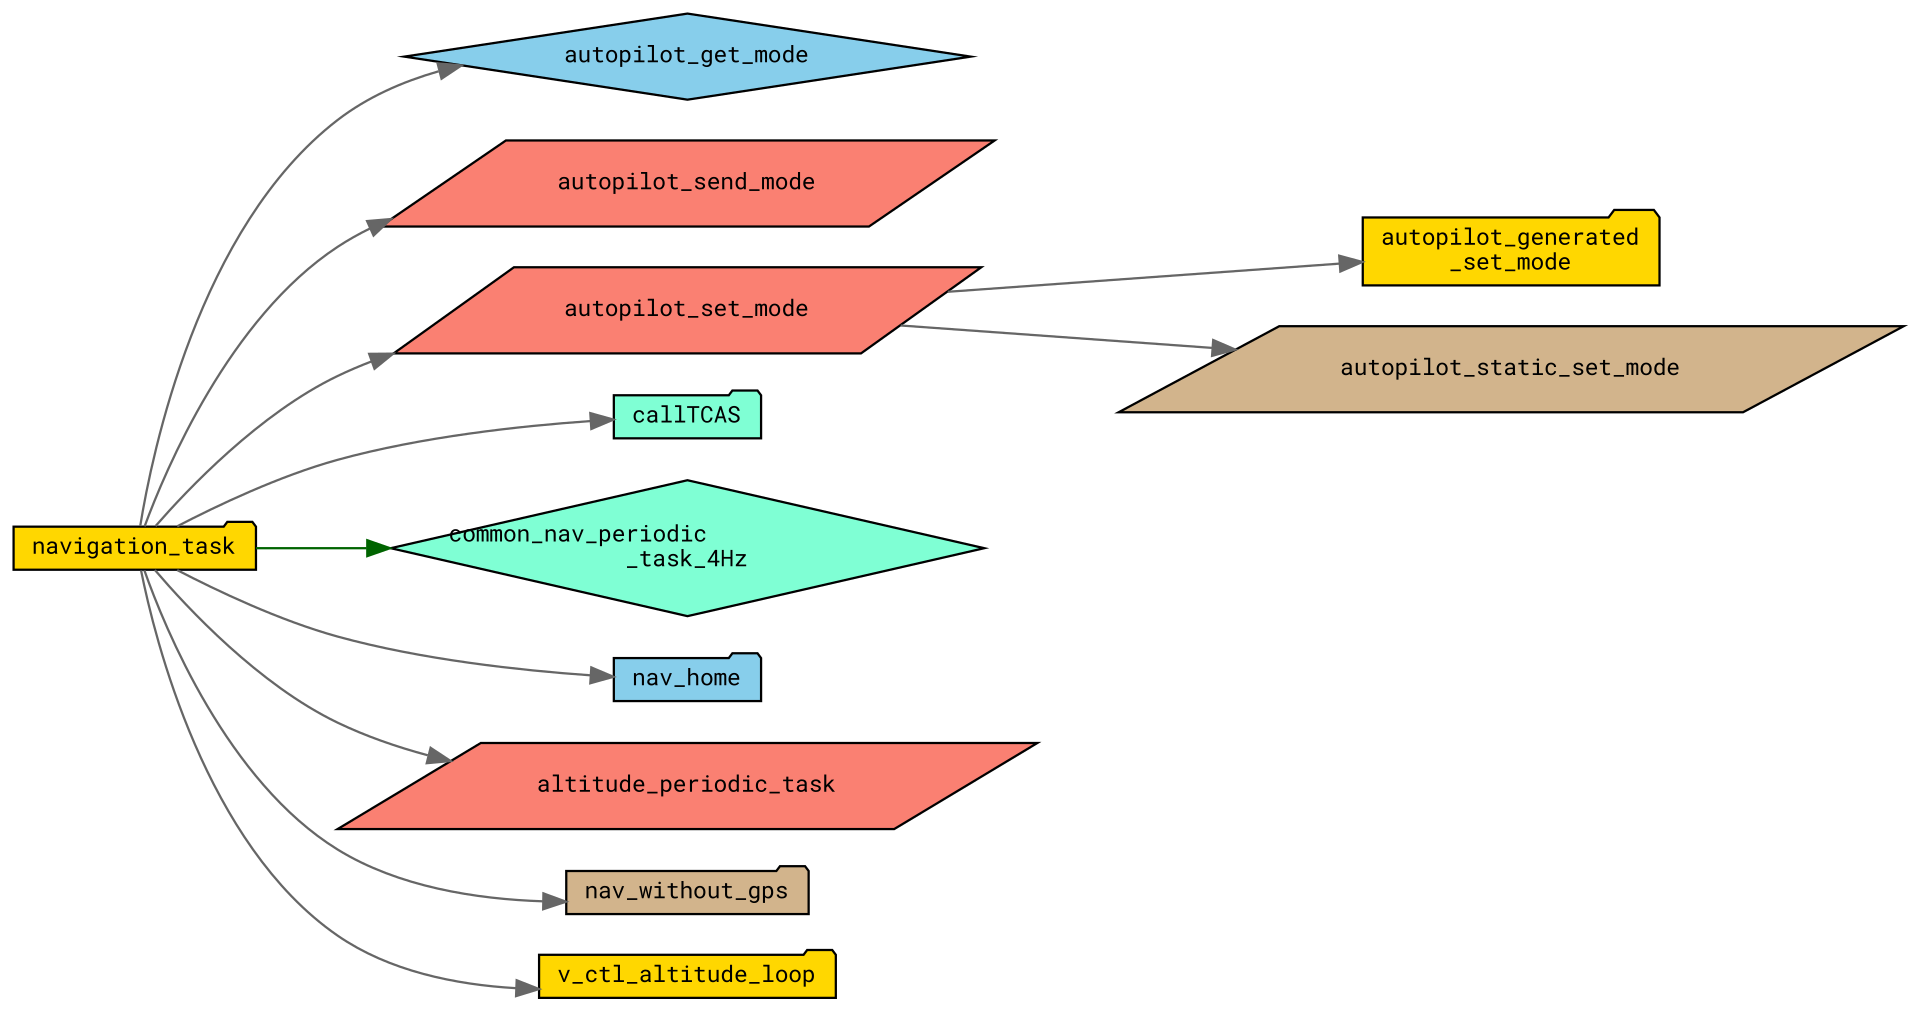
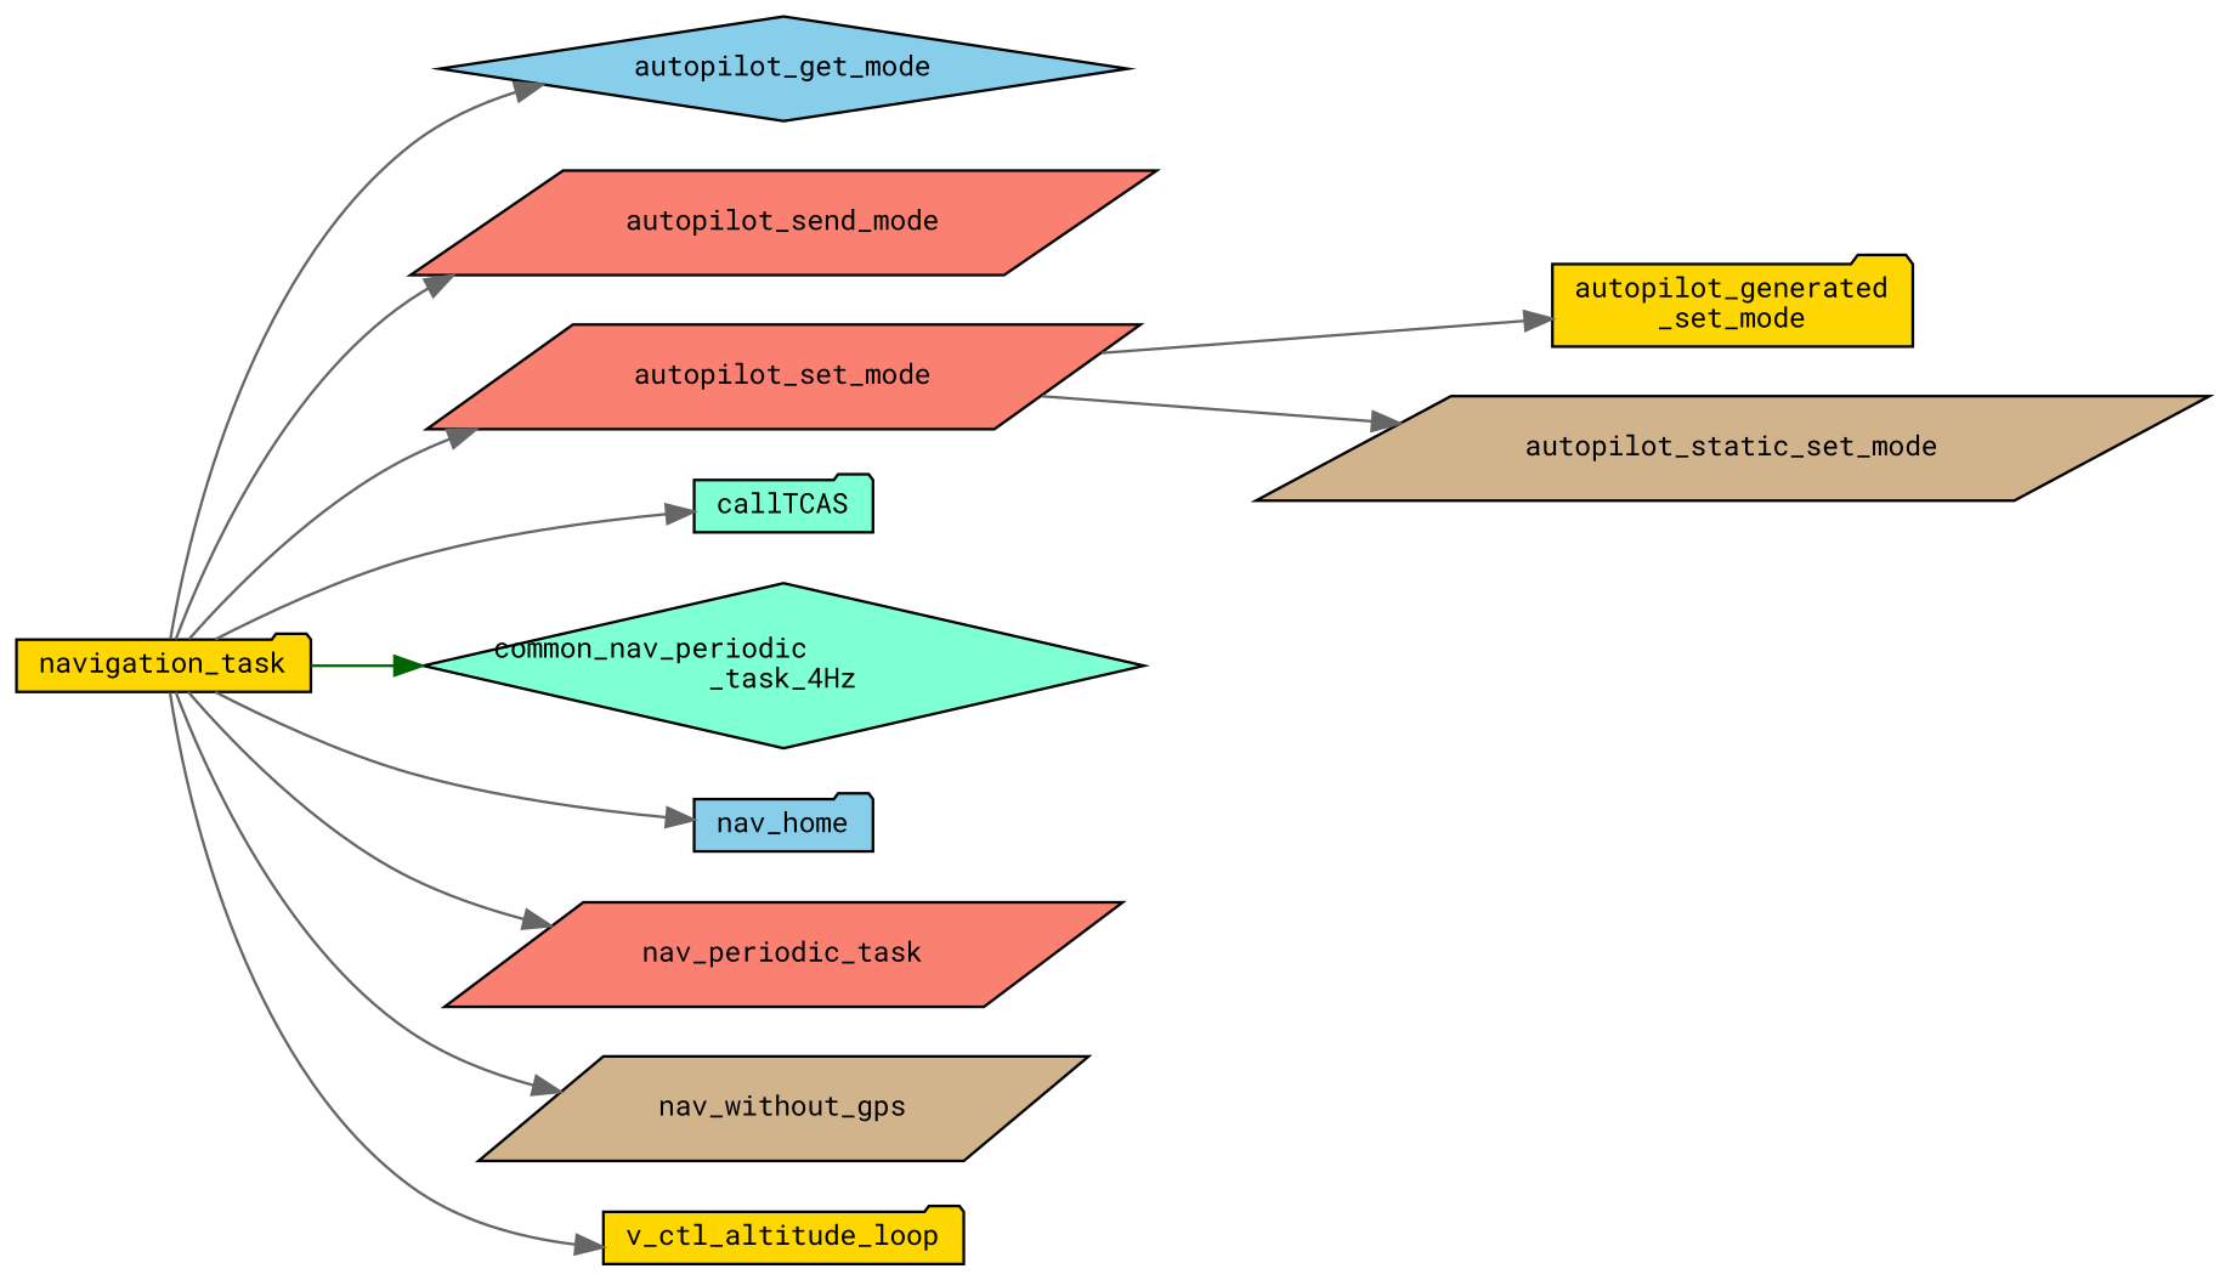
  digraph {
    fontname="Roboto Mono"
    rankdir=LR
    node [color=black fillcolor=gold fontname="Roboto Mono" fontsize=10 shape=folder style=filled]
    edge [color=gray40 fontname="Roboto Mono" fontsize=10 labelfontname=FreeSans labelfontsize=10 style=solid]
    n1 [fontcolor=black height=0.2 label=navigation_task width=0.4]
    n2 [fillcolor=skyblue height=0.2 label=autopilot_get_mode shape=diamond width=0.4]
    n3 [fillcolor=salmon height=0.2 label=autopilot_send_mode shape=parallelogram width=0.4]
    n4 [fillcolor=salmon height=0.2 label=autopilot_set_mode shape=parallelogram width=0.4]
    n5 [fillcolor=aquamarine height=0.2 label=callTCAS width=0.4]
    n6 [fillcolor=aquamarine height=0.2 label="common_nav_periodic\l_task_4Hz" shape=diamond width=0.4]
    n7 [fillcolor=skyblue height=0.2 label=nav_home width=0.4]
-   n8 [fillcolor=salmon height=0.2 label=altitude_periodic_task shape=parallelogram width=0.4]
-   n9 [fillcolor=tan height=0.2 label=nav_without_gps width=0.4]
+   n8 [fillcolor=salmon height=0.2 label=nav_periodic_task shape=parallelogram width=0.4]
+   n9 [fillcolor=tan height=0.2 label=nav_without_gps shape=parallelogram width=0.4]
    n10 [height=0.2 label=v_ctl_altitude_loop width=0.4]
    n11 [height=0.2 label="autopilot_generated\l_set_mode" width=0.4]
    n12 [fillcolor=tan height=0.2 label=autopilot_static_set_mode shape=parallelogram width=0.4]
    n1 -> n2
    n1 -> n3
    n1 -> n4
    n1 -> n5
    n1 -> n6 [color=darkgreen]
    n1 -> n7
    n1 -> n8
    n1 -> n9
    n1 -> n10
    n4 -> n11
    n4 -> n12
  }
